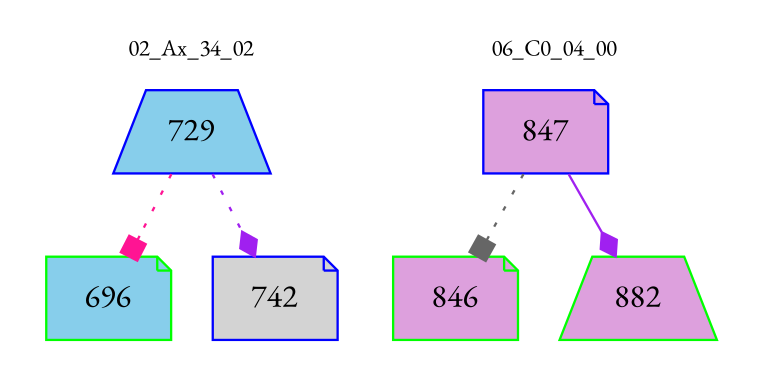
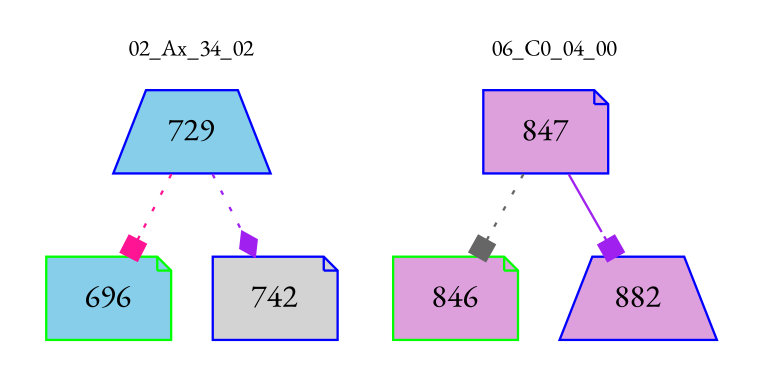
  digraph {
    fontname="EB Garamond"
    node [color=blue fillcolor=plum fontname="EB Garamond" shape=note style=filled]
    edge [arrowhead=box color=purple fontname="EB Garamond" style=dotted]
    n1 [fillcolor=skyblue label=729 shape=trapezium]
    n2 [color=green fillcolor=skyblue label=696]
    n3 [fillcolor=lightgrey label=742]
    n4 [label=847]
    n5 [color=green label=846]
-   n6 [color=green label=882 shape=trapezium]
+   n6 [label=882 shape=trapezium]
    subgraph cluster_1 {
      color=white
      fontsize=10
      label="02_Ax_34_02"
      n1
      n2
      n3
    }
    subgraph cluster_2 {
      color=white
      fontsize=10
      label="06_C0_04_00"
      n4
      n5
      n6
    }
    n1 -> n2 [color=deeppink]
    n1 -> n3 [arrowhead=diamond]
    n4 -> n5 [color=gray40]
-   n4 -> n6 [arrowhead=diamond style=solid]
+   n4 -> n6 [style=solid]
  }
